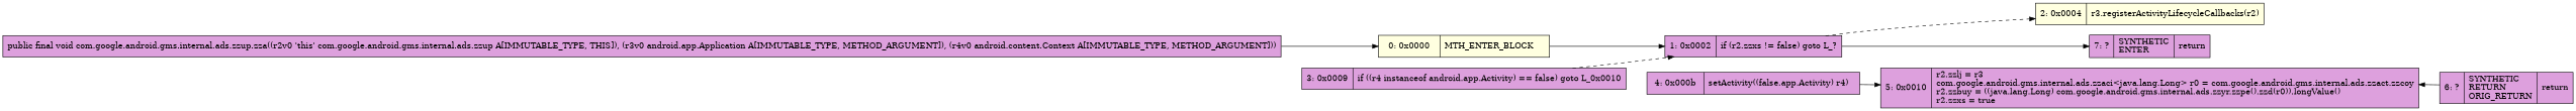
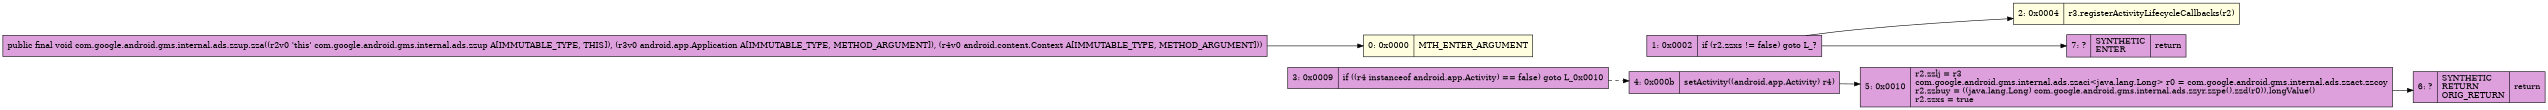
  digraph {
    rankdir=LR
    node [fillcolor=plum shape=record style=filled]
-   n1 [fillcolor=lightyellow label="{0\:\ 0x0000|MTH_ENTER_BLOCK\l}"]
+   n1 [fillcolor=lightyellow label="{0\:\ 0x0000|MTH_ENTER_ARGUMENT\l}"]
    n2 [label="{1\:\ 0x0002|if (r2.zzxs != false) goto L_?\l}"]
    n3 [fillcolor=lightyellow label="{2\:\ 0x0004|r3.registerActivityLifecycleCallbacks(r2)\l}"]
    n4 [label="{7\:\ ?|SYNTHETIC\lENTER\l|return\l}"]
    n5 [label="{3\:\ 0x0009|if ((r4 instanceof android.app.Activity) == false) goto L_0x0010\l}"]
-   n6 [label="{4\:\ 0x000b|setActivity((false.app.Activity) r4)\l}"]
+   n6 [label="{4\:\ 0x000b|setActivity((android.app.Activity) r4)\l}"]
    n7 [label="{5\:\ 0x0010|r2.zzlj = r3\lcom.google.android.gms.internal.ads.zzaci\<java.lang.Long\> r0 = com.google.android.gms.internal.ads.zzact.zzcoy\lr2.zzbuy = ((java.lang.Long) com.google.android.gms.internal.ads.zzyr.zzpe().zzd(r0)).longValue()\lr2.zzxs = true\l}"]
    n8 [label="{6\:\ ?|SYNTHETIC\lRETURN\lORIG_RETURN\l|return\l}"]
    n9 [label="{public final void com.google.android.gms.internal.ads.zzup.zza((r2v0 'this' com.google.android.gms.internal.ads.zzup A[IMMUTABLE_TYPE, THIS]), (r3v0 android.app.Application A[IMMUTABLE_TYPE, METHOD_ARGUMENT]), (r4v0 android.content.Context A[IMMUTABLE_TYPE, METHOD_ARGUMENT])) }"]
-   n1 -> n2
-   n2 -> n3 [style=dashed]
+   n2 -> n3 [style=solid]
    n2 -> n4
-   n5 -> n2 [style=dashed]
+   n5 -> n6 [style=dashed]
    n6 -> n7
-   n8 -> n7
+   n7 -> n8
    n9 -> n1
  }
